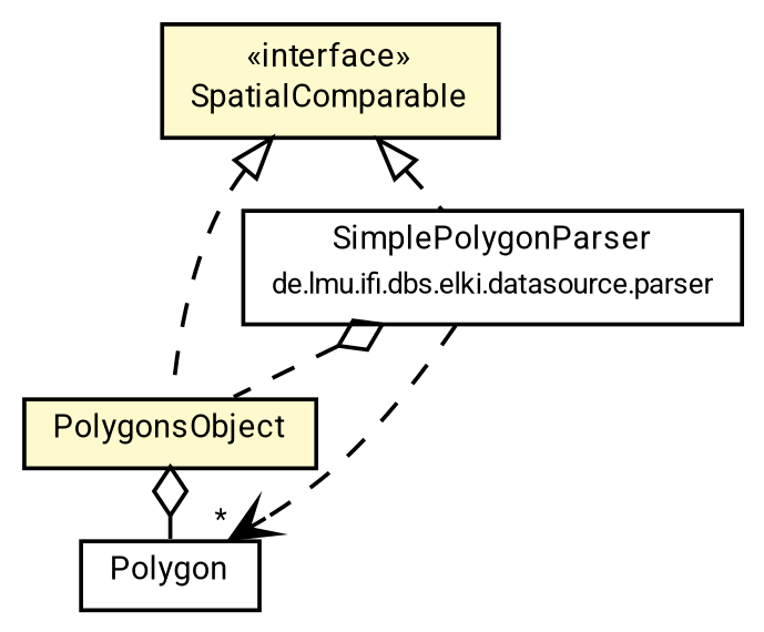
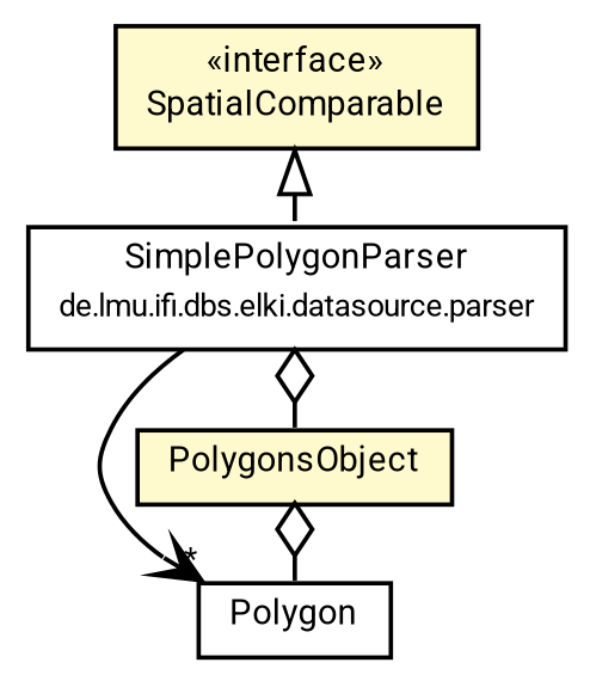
  digraph {
    nodesep=0.15
    rankdir=TB
    ranksep=0.25
    node [fontcolor=black fontname=Roboto fontsize=8 margin=0 shape=plaintext]
    edge [arrowtail=empty color=black dir=back fontname=Roboto fontsize=7 labelfontname=Roboto labelfontsize=7 weight=9]
    n1 [height=0 label=<<table title="de.lmu.ifi.dbs.elki.data.spatial.Polygon" border="0" cellborder="1" cellspacing="0" cellpadding="2" href="Polygon.html" target="_parent"> 		<tr><td><table border="0" cellspacing="0" cellpadding="1"> 		<tr><td align="center" balign="center"> <font face="Roboto">Polygon</font> </td></tr> 		</table></td></tr> 		</table>> width=0]
    n2 [height=0 label=<<table title="de.lmu.ifi.dbs.elki.data.spatial.SpatialComparable" border="0" cellborder="1" cellspacing="0" cellpadding="2" bgcolor="LemonChiffon" href="SpatialComparable.html" target="_parent"> 		<tr><td><table border="0" cellspacing="0" cellpadding="1"> 		<tr><td align="center" balign="center"> &#171;interface&#187; </td></tr> 		<tr><td align="center" balign="center"> <font face="Roboto">SpatialComparable</font> </td></tr> 		</table></td></tr> 		</table>> width=0]
    n3 [height=0 label=<<table title="de.lmu.ifi.dbs.elki.data.spatial.PolygonsObject" border="0" cellborder="1" cellspacing="0" cellpadding="2" bgcolor="lemonChiffon" href="PolygonsObject.html" target="_parent"> 		<tr><td><table border="0" cellspacing="0" cellpadding="1"> 		<tr><td align="center" balign="center"> <font face="Roboto">PolygonsObject</font> </td></tr> 		</table></td></tr> 		</table>> width=0]
    n4 [height=0 label=<<table title="de.lmu.ifi.dbs.elki.datasource.parser.SimplePolygonParser" border="0" cellborder="1" cellspacing="0" cellpadding="2" href="../../datasource/parser/SimplePolygonParser.html" target="_parent"> 		<tr><td><table border="0" cellspacing="0" cellpadding="1"> 		<tr><td align="center" balign="center"> <font face="Roboto">SimplePolygonParser</font> </td></tr> 		<tr><td align="center" balign="center"> <font face="Roboto" point-size="7.0">de.lmu.ifi.dbs.elki.datasource.parser</font> </td></tr> 		</table></td></tr> 		</table>> width=0]
-   n2 -> n3 [style=dashed]
    n2 -> n4 [style=dashed]
    n3 -> n1 [arrowhead=none arrowtail=ediamond weight=4]
-   n4 -> n1 [arrowhead=open headlabel="*" weight=1 style=dashed arrowtail="" dir=""]
-   n4 -> n3 [arrowhead=none arrowtail=ediamond weight=4 style=dashed]
+   n4 -> n1 [arrowhead=open headlabel="*" weight=1 arrowtail="" dir=""]
+   n4 -> n3 [arrowhead=none arrowtail=ediamond weight=4]
  }
